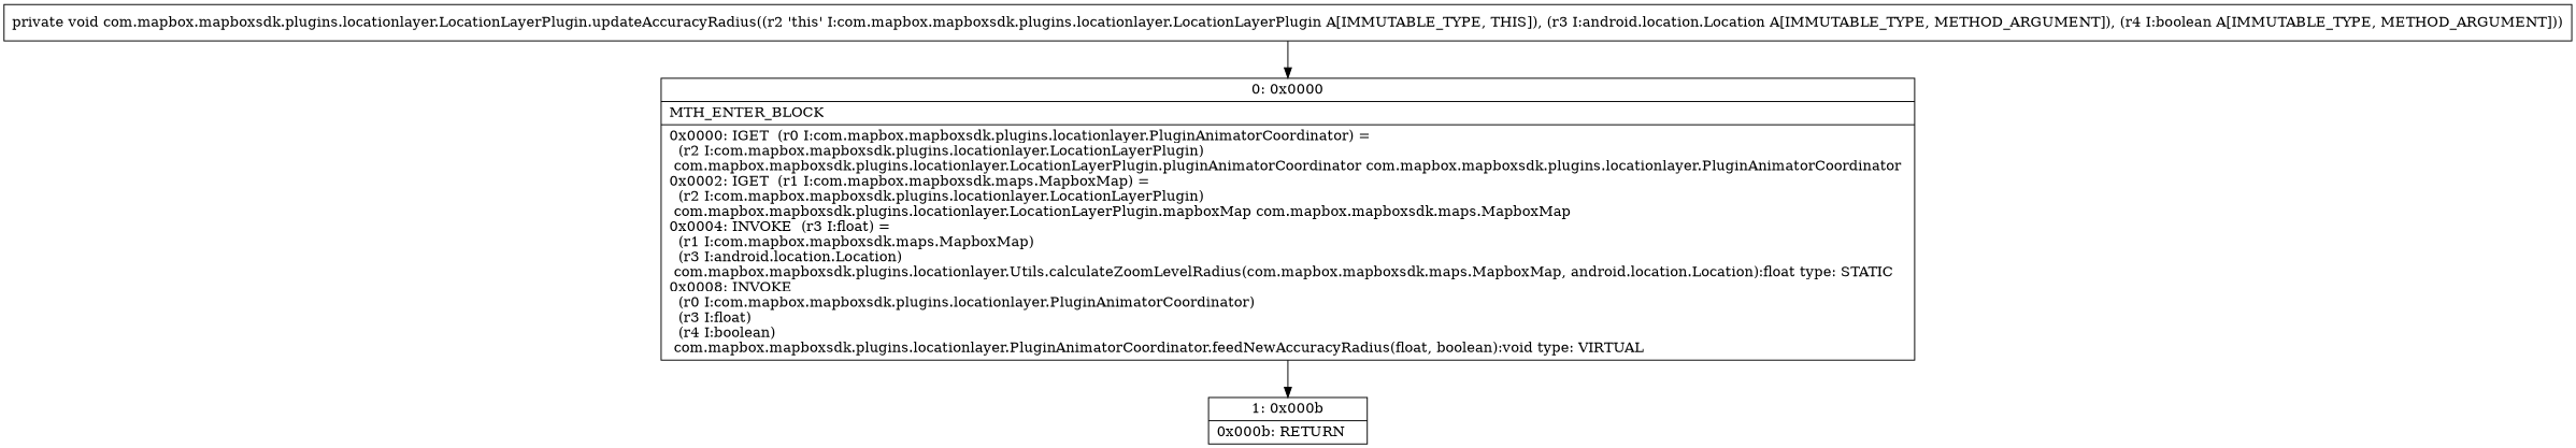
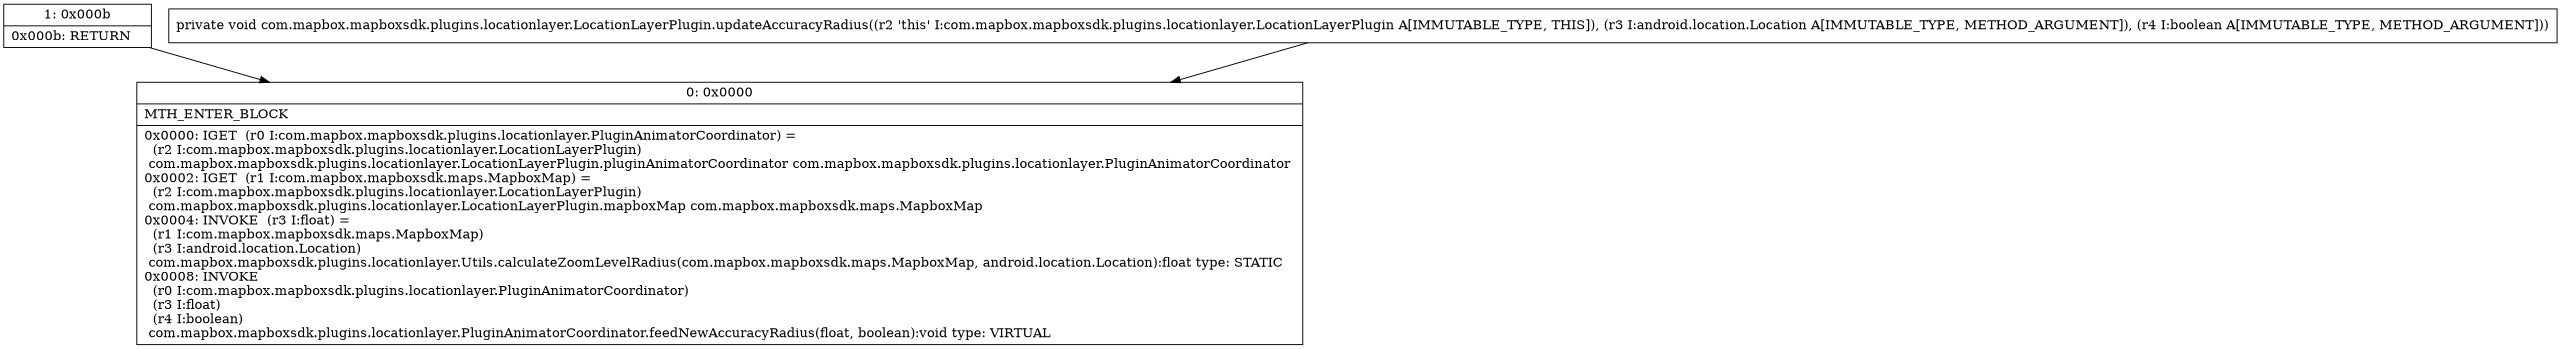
  digraph {
    node [shape=record]
    n1 [label="{0\:\ 0x0000|MTH_ENTER_BLOCK\l|0x0000: IGET  (r0 I:com.mapbox.mapboxsdk.plugins.locationlayer.PluginAnimatorCoordinator) = \l  (r2 I:com.mapbox.mapboxsdk.plugins.locationlayer.LocationLayerPlugin)\l com.mapbox.mapboxsdk.plugins.locationlayer.LocationLayerPlugin.pluginAnimatorCoordinator com.mapbox.mapboxsdk.plugins.locationlayer.PluginAnimatorCoordinator \l0x0002: IGET  (r1 I:com.mapbox.mapboxsdk.maps.MapboxMap) = \l  (r2 I:com.mapbox.mapboxsdk.plugins.locationlayer.LocationLayerPlugin)\l com.mapbox.mapboxsdk.plugins.locationlayer.LocationLayerPlugin.mapboxMap com.mapbox.mapboxsdk.maps.MapboxMap \l0x0004: INVOKE  (r3 I:float) = \l  (r1 I:com.mapbox.mapboxsdk.maps.MapboxMap)\l  (r3 I:android.location.Location)\l com.mapbox.mapboxsdk.plugins.locationlayer.Utils.calculateZoomLevelRadius(com.mapbox.mapboxsdk.maps.MapboxMap, android.location.Location):float type: STATIC \l0x0008: INVOKE  \l  (r0 I:com.mapbox.mapboxsdk.plugins.locationlayer.PluginAnimatorCoordinator)\l  (r3 I:float)\l  (r4 I:boolean)\l com.mapbox.mapboxsdk.plugins.locationlayer.PluginAnimatorCoordinator.feedNewAccuracyRadius(float, boolean):void type: VIRTUAL \l}"]
    n2 [label="{1\:\ 0x000b|0x000b: RETURN   \l}"]
    n3 [label="{private void com.mapbox.mapboxsdk.plugins.locationlayer.LocationLayerPlugin.updateAccuracyRadius((r2 'this' I:com.mapbox.mapboxsdk.plugins.locationlayer.LocationLayerPlugin A[IMMUTABLE_TYPE, THIS]), (r3 I:android.location.Location A[IMMUTABLE_TYPE, METHOD_ARGUMENT]), (r4 I:boolean A[IMMUTABLE_TYPE, METHOD_ARGUMENT])) }"]
-   n1 -> n2
+   n2 -> n1
    n3 -> n1
  }
